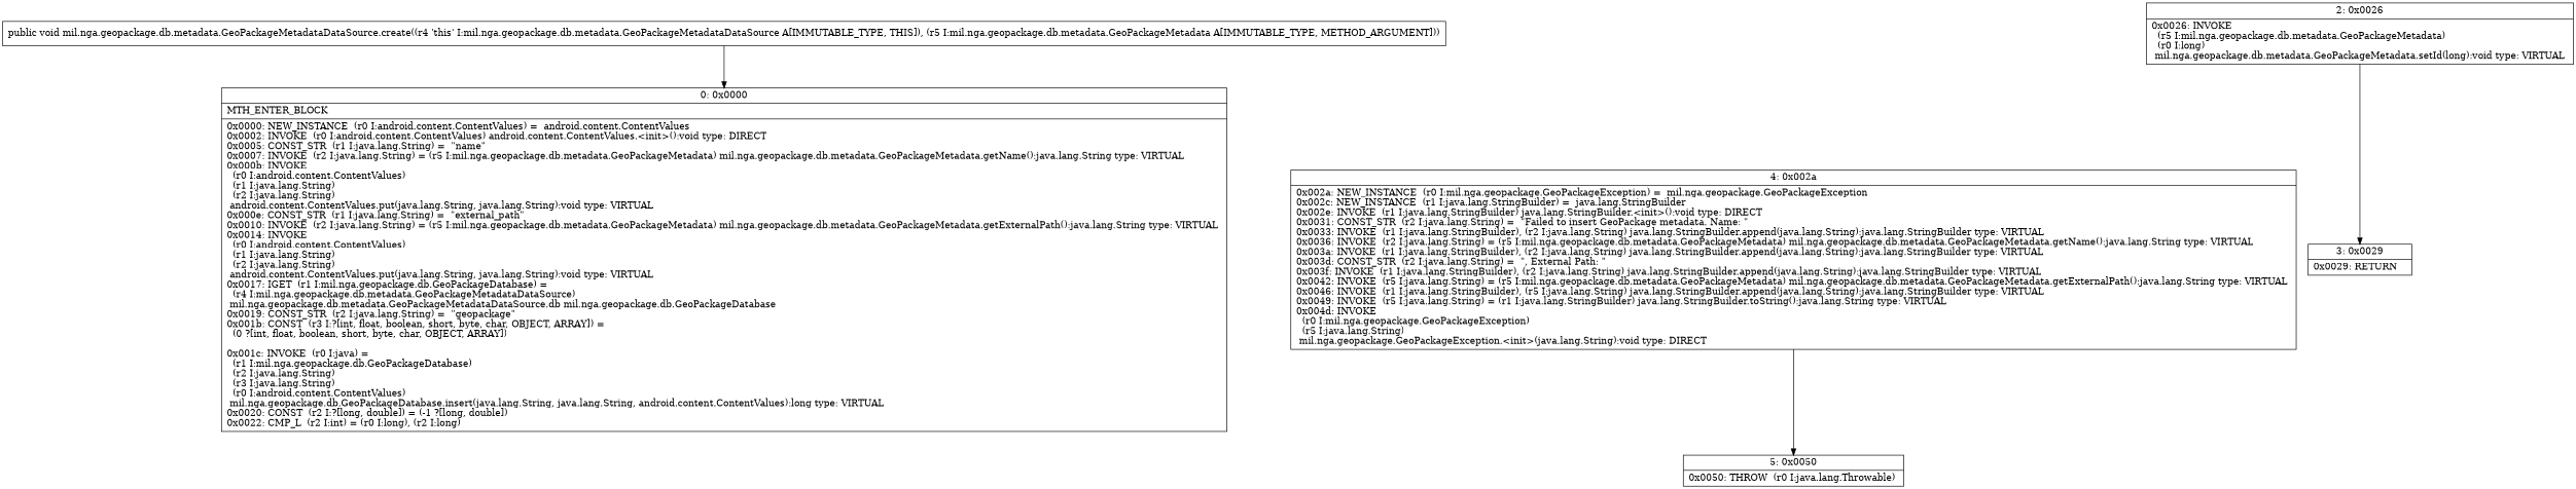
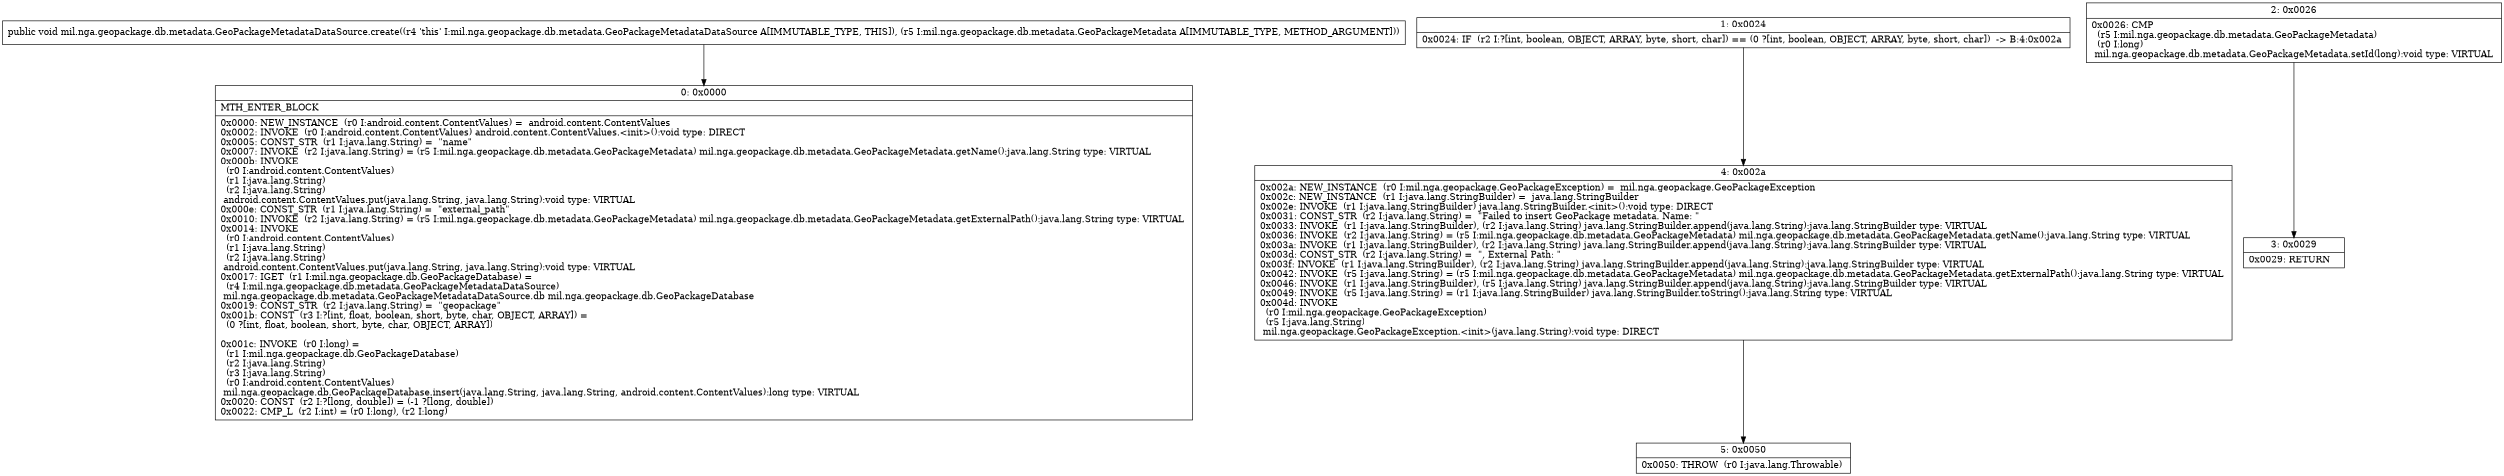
  digraph {
    node [shape=record]
-   n1 [label="{0\:\ 0x0000|MTH_ENTER_BLOCK\l|0x0000: NEW_INSTANCE  (r0 I:android.content.ContentValues) =  android.content.ContentValues \l0x0002: INVOKE  (r0 I:android.content.ContentValues) android.content.ContentValues.\<init\>():void type: DIRECT \l0x0005: CONST_STR  (r1 I:java.lang.String) =  \"name\" \l0x0007: INVOKE  (r2 I:java.lang.String) = (r5 I:mil.nga.geopackage.db.metadata.GeoPackageMetadata) mil.nga.geopackage.db.metadata.GeoPackageMetadata.getName():java.lang.String type: VIRTUAL \l0x000b: INVOKE  \l  (r0 I:android.content.ContentValues)\l  (r1 I:java.lang.String)\l  (r2 I:java.lang.String)\l android.content.ContentValues.put(java.lang.String, java.lang.String):void type: VIRTUAL \l0x000e: CONST_STR  (r1 I:java.lang.String) =  \"external_path\" \l0x0010: INVOKE  (r2 I:java.lang.String) = (r5 I:mil.nga.geopackage.db.metadata.GeoPackageMetadata) mil.nga.geopackage.db.metadata.GeoPackageMetadata.getExternalPath():java.lang.String type: VIRTUAL \l0x0014: INVOKE  \l  (r0 I:android.content.ContentValues)\l  (r1 I:java.lang.String)\l  (r2 I:java.lang.String)\l android.content.ContentValues.put(java.lang.String, java.lang.String):void type: VIRTUAL \l0x0017: IGET  (r1 I:mil.nga.geopackage.db.GeoPackageDatabase) = \l  (r4 I:mil.nga.geopackage.db.metadata.GeoPackageMetadataDataSource)\l mil.nga.geopackage.db.metadata.GeoPackageMetadataDataSource.db mil.nga.geopackage.db.GeoPackageDatabase \l0x0019: CONST_STR  (r2 I:java.lang.String) =  \"geopackage\" \l0x001b: CONST  (r3 I:?[int, float, boolean, short, byte, char, OBJECT, ARRAY]) = \l  (0 ?[int, float, boolean, short, byte, char, OBJECT, ARRAY])\l \l0x001c: INVOKE  (r0 I:java) = \l  (r1 I:mil.nga.geopackage.db.GeoPackageDatabase)\l  (r2 I:java.lang.String)\l  (r3 I:java.lang.String)\l  (r0 I:android.content.ContentValues)\l mil.nga.geopackage.db.GeoPackageDatabase.insert(java.lang.String, java.lang.String, android.content.ContentValues):long type: VIRTUAL \l0x0020: CONST  (r2 I:?[long, double]) = (\-1 ?[long, double]) \l0x0022: CMP_L  (r2 I:int) = (r0 I:long), (r2 I:long) \l}"]
+   n1 [label="{0\:\ 0x0000|MTH_ENTER_BLOCK\l|0x0000: NEW_INSTANCE  (r0 I:android.content.ContentValues) =  android.content.ContentValues \l0x0002: INVOKE  (r0 I:android.content.ContentValues) android.content.ContentValues.\<init\>():void type: DIRECT \l0x0005: CONST_STR  (r1 I:java.lang.String) =  \"name\" \l0x0007: INVOKE  (r2 I:java.lang.String) = (r5 I:mil.nga.geopackage.db.metadata.GeoPackageMetadata) mil.nga.geopackage.db.metadata.GeoPackageMetadata.getName():java.lang.String type: VIRTUAL \l0x000b: INVOKE  \l  (r0 I:android.content.ContentValues)\l  (r1 I:java.lang.String)\l  (r2 I:java.lang.String)\l android.content.ContentValues.put(java.lang.String, java.lang.String):void type: VIRTUAL \l0x000e: CONST_STR  (r1 I:java.lang.String) =  \"external_path\" \l0x0010: INVOKE  (r2 I:java.lang.String) = (r5 I:mil.nga.geopackage.db.metadata.GeoPackageMetadata) mil.nga.geopackage.db.metadata.GeoPackageMetadata.getExternalPath():java.lang.String type: VIRTUAL \l0x0014: INVOKE  \l  (r0 I:android.content.ContentValues)\l  (r1 I:java.lang.String)\l  (r2 I:java.lang.String)\l android.content.ContentValues.put(java.lang.String, java.lang.String):void type: VIRTUAL \l0x0017: IGET  (r1 I:mil.nga.geopackage.db.GeoPackageDatabase) = \l  (r4 I:mil.nga.geopackage.db.metadata.GeoPackageMetadataDataSource)\l mil.nga.geopackage.db.metadata.GeoPackageMetadataDataSource.db mil.nga.geopackage.db.GeoPackageDatabase \l0x0019: CONST_STR  (r2 I:java.lang.String) =  \"geopackage\" \l0x001b: CONST  (r3 I:?[int, float, boolean, short, byte, char, OBJECT, ARRAY]) = \l  (0 ?[int, float, boolean, short, byte, char, OBJECT, ARRAY])\l \l0x001c: INVOKE  (r0 I:long) = \l  (r1 I:mil.nga.geopackage.db.GeoPackageDatabase)\l  (r2 I:java.lang.String)\l  (r3 I:java.lang.String)\l  (r0 I:android.content.ContentValues)\l mil.nga.geopackage.db.GeoPackageDatabase.insert(java.lang.String, java.lang.String, android.content.ContentValues):long type: VIRTUAL \l0x0020: CONST  (r2 I:?[long, double]) = (\-1 ?[long, double]) \l0x0022: CMP_L  (r2 I:int) = (r0 I:long), (r2 I:long) \l}"]
+   n2 [label="{1\:\ 0x0024|0x0024: IF  (r2 I:?[int, boolean, OBJECT, ARRAY, byte, short, char]) == (0 ?[int, boolean, OBJECT, ARRAY, byte, short, char])  \-\> B:4:0x002a \l}"]
    n3 [label="{4\:\ 0x002a|0x002a: NEW_INSTANCE  (r0 I:mil.nga.geopackage.GeoPackageException) =  mil.nga.geopackage.GeoPackageException \l0x002c: NEW_INSTANCE  (r1 I:java.lang.StringBuilder) =  java.lang.StringBuilder \l0x002e: INVOKE  (r1 I:java.lang.StringBuilder) java.lang.StringBuilder.\<init\>():void type: DIRECT \l0x0031: CONST_STR  (r2 I:java.lang.String) =  \"Failed to insert GeoPackage metadata. Name: \" \l0x0033: INVOKE  (r1 I:java.lang.StringBuilder), (r2 I:java.lang.String) java.lang.StringBuilder.append(java.lang.String):java.lang.StringBuilder type: VIRTUAL \l0x0036: INVOKE  (r2 I:java.lang.String) = (r5 I:mil.nga.geopackage.db.metadata.GeoPackageMetadata) mil.nga.geopackage.db.metadata.GeoPackageMetadata.getName():java.lang.String type: VIRTUAL \l0x003a: INVOKE  (r1 I:java.lang.StringBuilder), (r2 I:java.lang.String) java.lang.StringBuilder.append(java.lang.String):java.lang.StringBuilder type: VIRTUAL \l0x003d: CONST_STR  (r2 I:java.lang.String) =  \", External Path: \" \l0x003f: INVOKE  (r1 I:java.lang.StringBuilder), (r2 I:java.lang.String) java.lang.StringBuilder.append(java.lang.String):java.lang.StringBuilder type: VIRTUAL \l0x0042: INVOKE  (r5 I:java.lang.String) = (r5 I:mil.nga.geopackage.db.metadata.GeoPackageMetadata) mil.nga.geopackage.db.metadata.GeoPackageMetadata.getExternalPath():java.lang.String type: VIRTUAL \l0x0046: INVOKE  (r1 I:java.lang.StringBuilder), (r5 I:java.lang.String) java.lang.StringBuilder.append(java.lang.String):java.lang.StringBuilder type: VIRTUAL \l0x0049: INVOKE  (r5 I:java.lang.String) = (r1 I:java.lang.StringBuilder) java.lang.StringBuilder.toString():java.lang.String type: VIRTUAL \l0x004d: INVOKE  \l  (r0 I:mil.nga.geopackage.GeoPackageException)\l  (r5 I:java.lang.String)\l mil.nga.geopackage.GeoPackageException.\<init\>(java.lang.String):void type: DIRECT \l}"]
-   n4 [label="{2\:\ 0x0026|0x0026: INVOKE  \l  (r5 I:mil.nga.geopackage.db.metadata.GeoPackageMetadata)\l  (r0 I:long)\l mil.nga.geopackage.db.metadata.GeoPackageMetadata.setId(long):void type: VIRTUAL \l}"]
+   n4 [label="{2\:\ 0x0026|0x0026: CMP  \l  (r5 I:mil.nga.geopackage.db.metadata.GeoPackageMetadata)\l  (r0 I:long)\l mil.nga.geopackage.db.metadata.GeoPackageMetadata.setId(long):void type: VIRTUAL \l}"]
    n5 [label="{3\:\ 0x0029|0x0029: RETURN   \l}"]
    n6 [label="{5\:\ 0x0050|0x0050: THROW  (r0 I:java.lang.Throwable) \l}"]
    n7 [label="{public void mil.nga.geopackage.db.metadata.GeoPackageMetadataDataSource.create((r4 'this' I:mil.nga.geopackage.db.metadata.GeoPackageMetadataDataSource A[IMMUTABLE_TYPE, THIS]), (r5 I:mil.nga.geopackage.db.metadata.GeoPackageMetadata A[IMMUTABLE_TYPE, METHOD_ARGUMENT])) }"]
+   n2 -> n3
    n3 -> n6
    n4 -> n5
    n7 -> n1
  }
